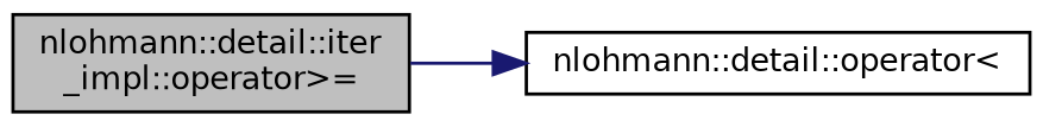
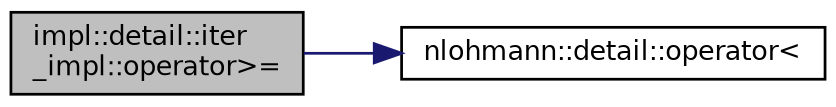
  digraph {
    rankdir=LR
    node [color=black fontname=Helvetica fontsize=10 shape=record style=filled]
-   n1 [fillcolor=grey75 fontcolor=black height=0.2 label="nlohmann::detail::iter\l_impl::operator\>=" width=0.4]
+   n1 [fillcolor=grey75 fontcolor=black height=0.2 label="impl::detail::iter\l_impl::operator\>=" width=0.4]
    n2 [fillcolor=white height=0.2 label="nlohmann::detail::operator\<" width=0.4]
    n1 -> n2 [color=midnightblue fontname=Helvetica fontsize=10 labelfontname=Helvetica labelfontsize=10 style=solid]
  }
